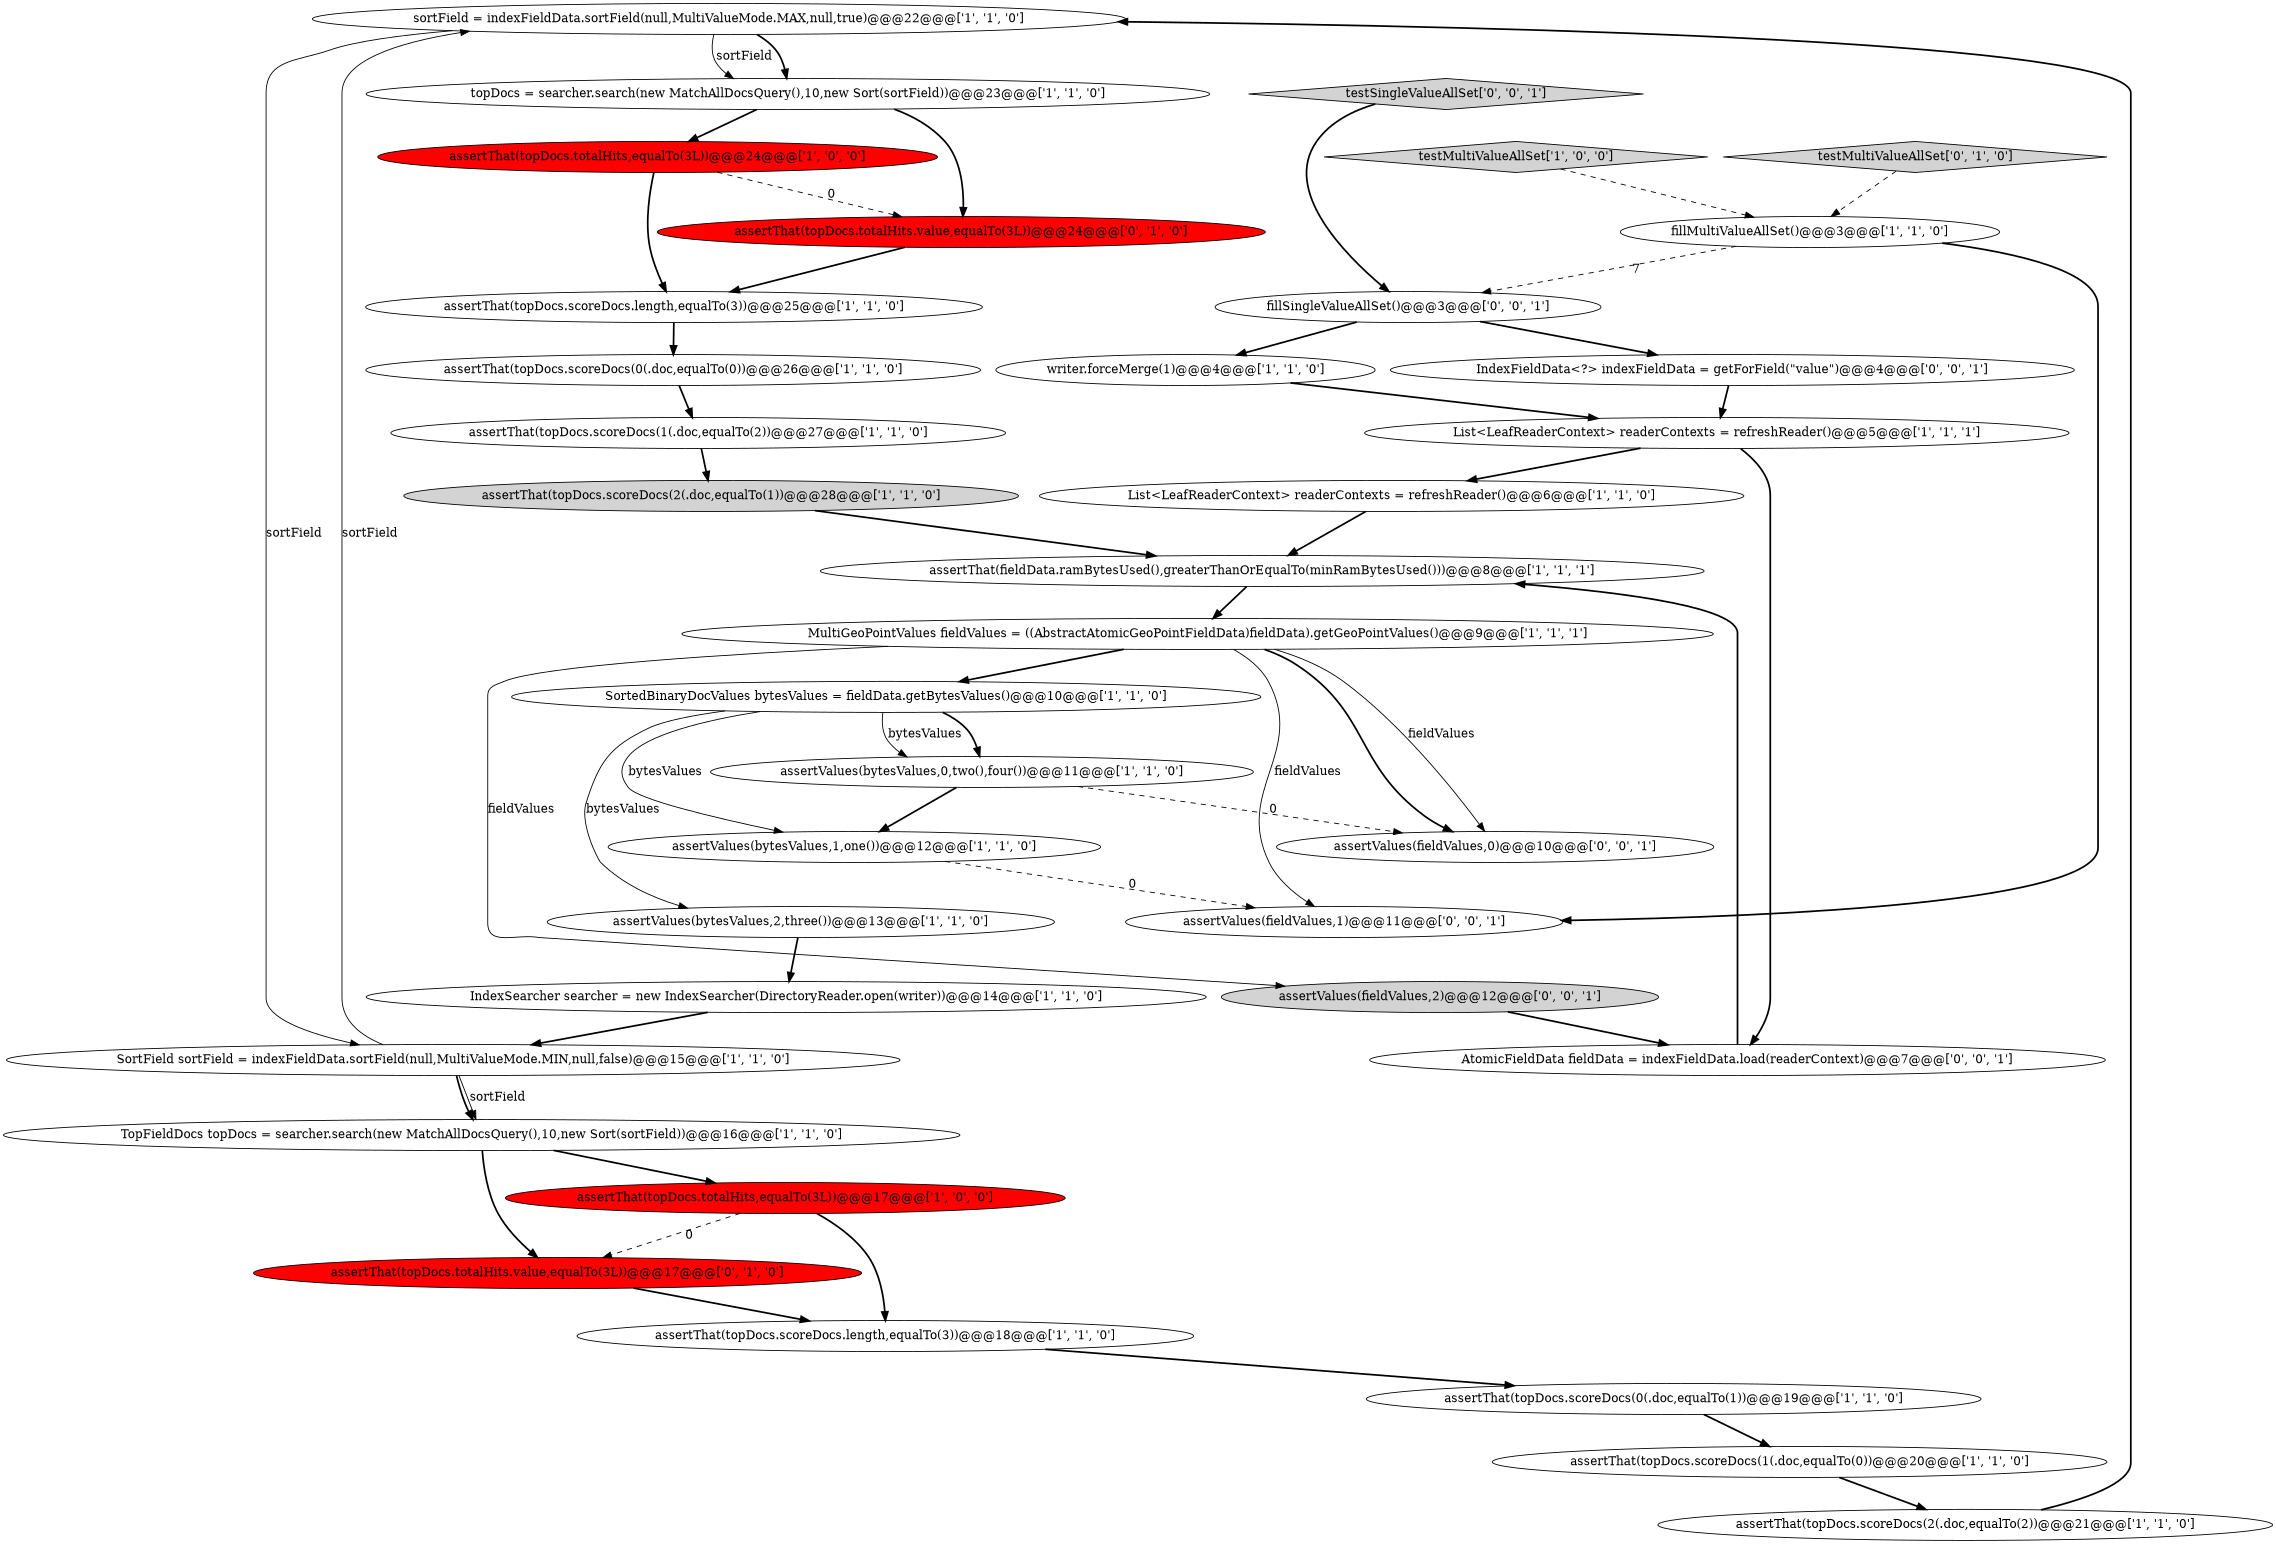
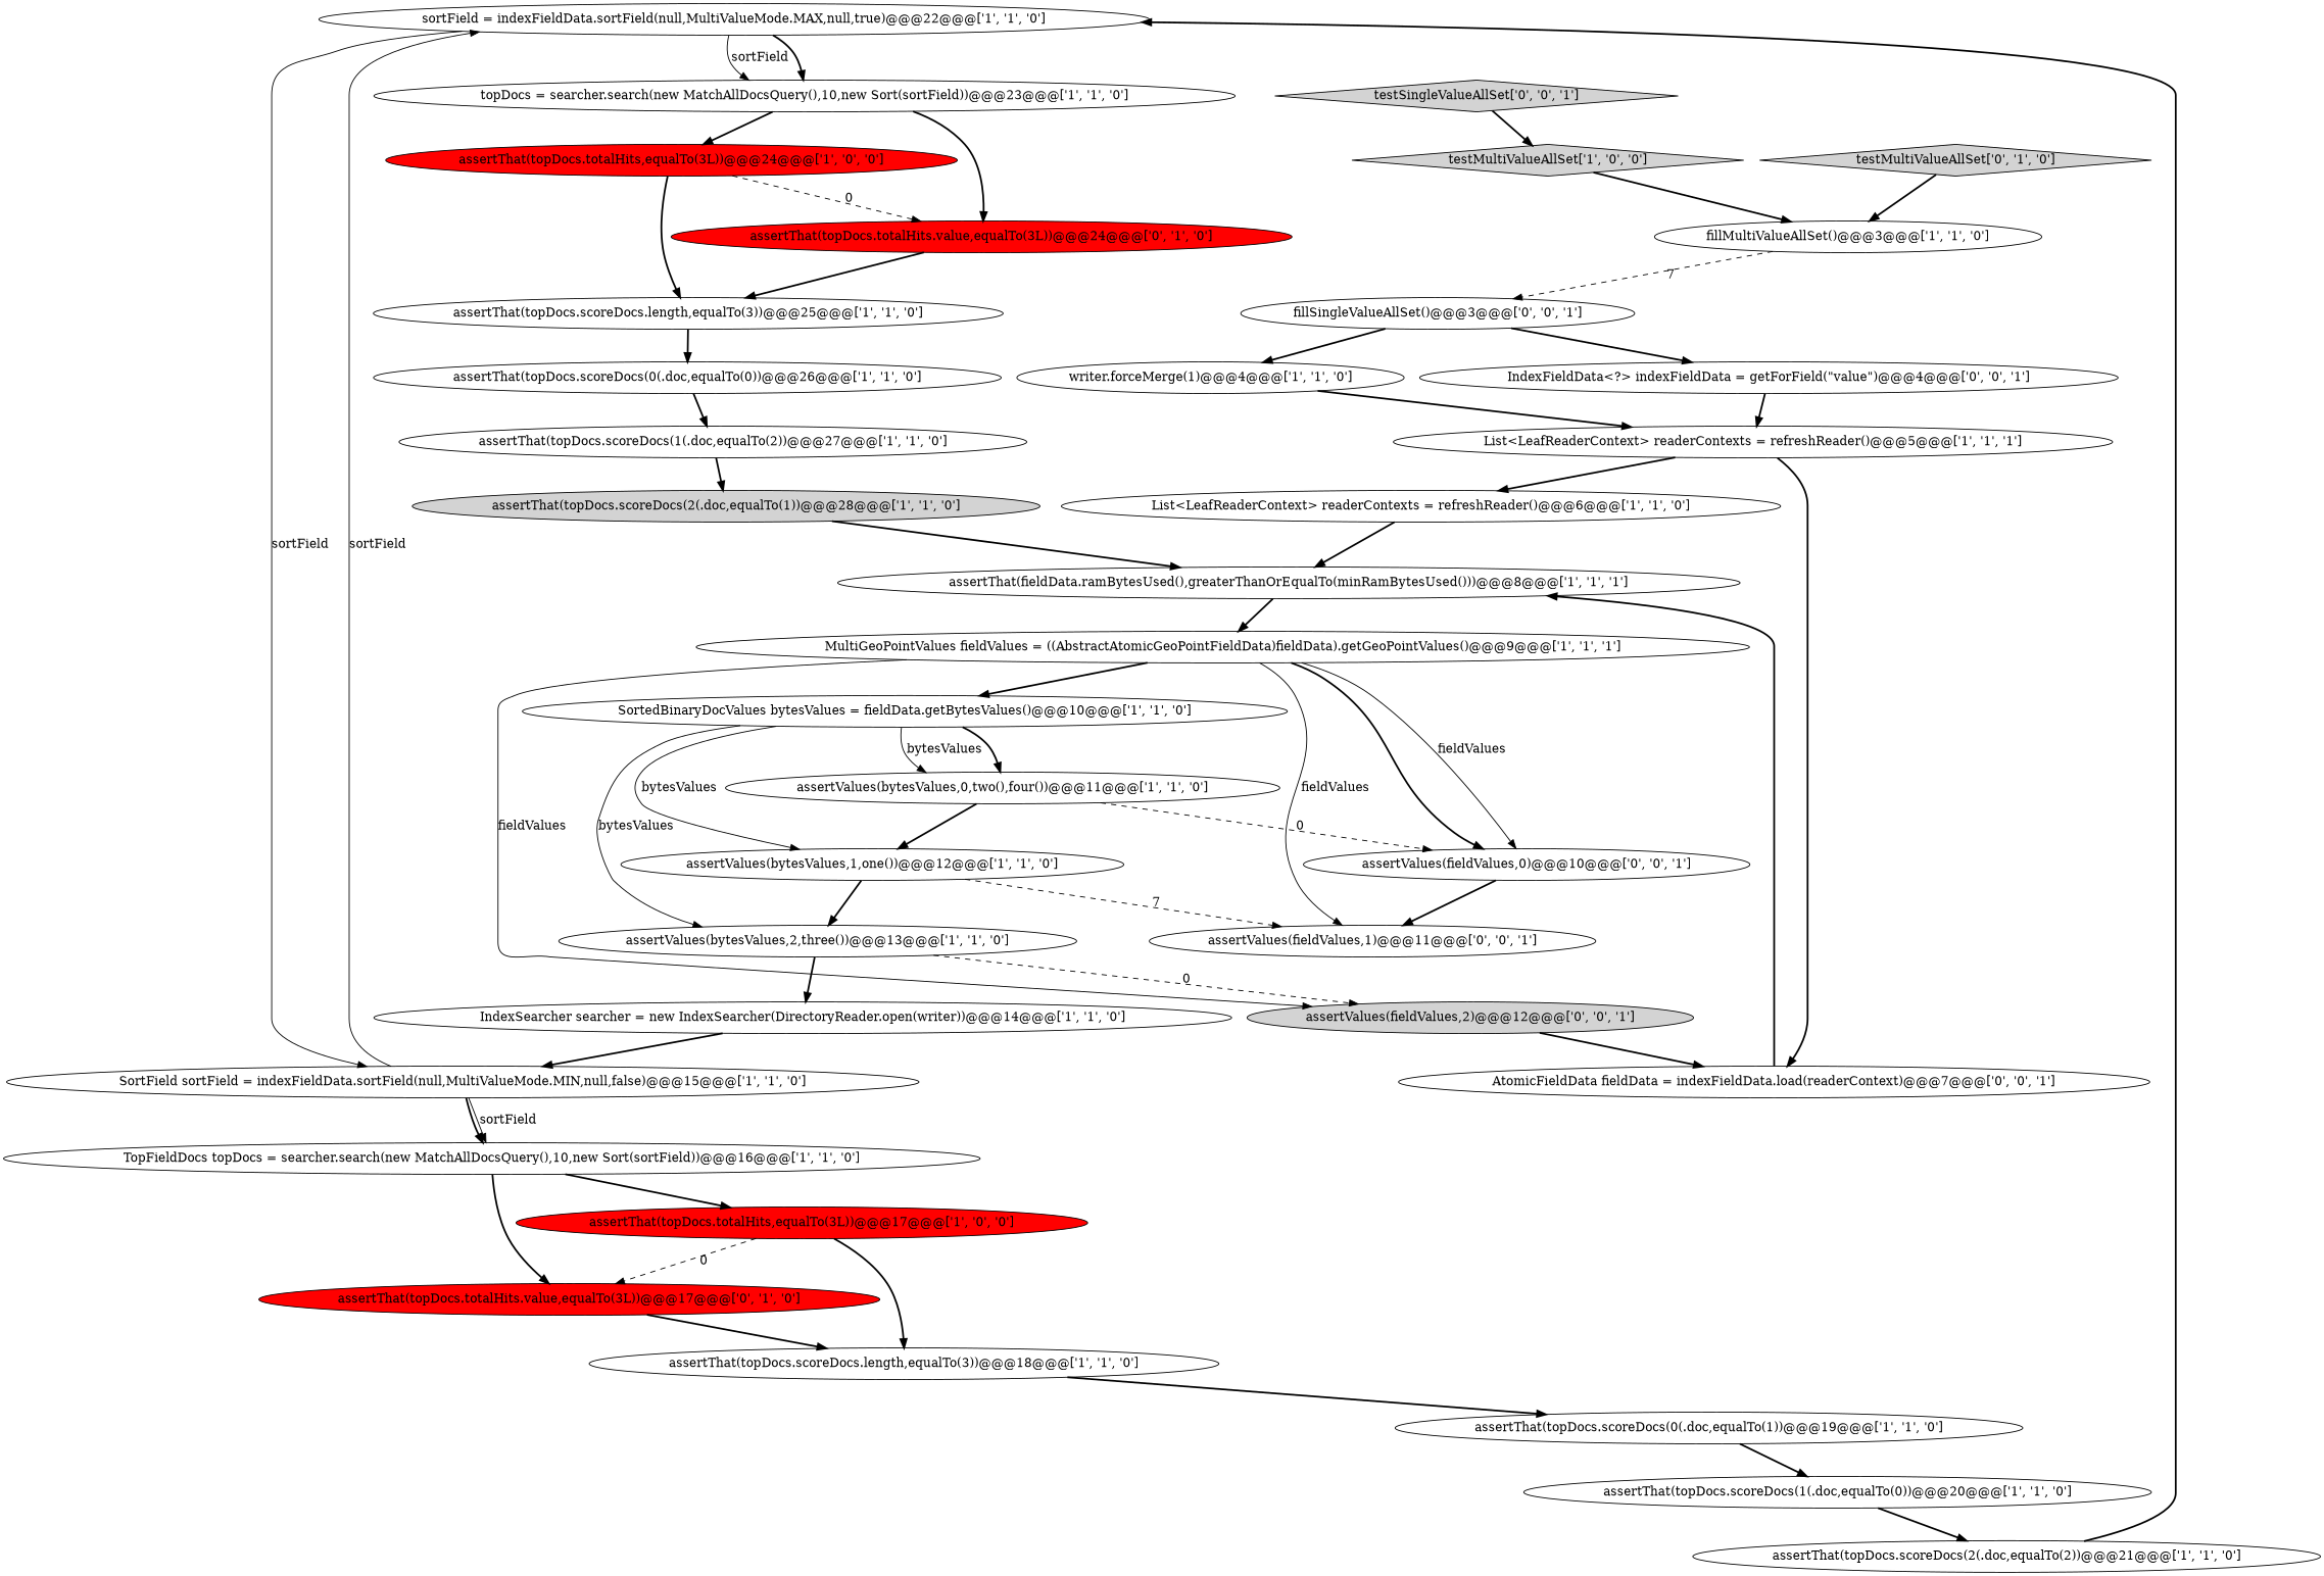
  digraph {
    node [fillcolor=white shape=ellipse style=filled]
    edge [style=bold]
    n1 [label="sortField = indexFieldData.sortField(null,MultiValueMode.MAX,null,true)@@@22@@@['1', '1', '0']"]
    n2 [label="SortField sortField = indexFieldData.sortField(null,MultiValueMode.MIN,null,false)@@@15@@@['1', '1', '0']"]
    n3 [label="topDocs = searcher.search(new MatchAllDocsQuery(),10,new Sort(sortField))@@@23@@@['1', '1', '0']"]
    n4 [label="TopFieldDocs topDocs = searcher.search(new MatchAllDocsQuery(),10,new Sort(sortField))@@@16@@@['1', '1', '0']"]
    n5 [fillcolor=red label="assertThat(topDocs.totalHits,equalTo(3L))@@@24@@@['1', '0', '0']"]
    n6 [fillcolor=red label="assertThat(topDocs.totalHits.value,equalTo(3L))@@@24@@@['0', '1', '0']"]
    n7 [fillcolor=red label="assertThat(topDocs.totalHits.value,equalTo(3L))@@@17@@@['0', '1', '0']"]
    n8 [label="assertThat(topDocs.scoreDocs.length,equalTo(3))@@@18@@@['1', '1', '0']"]
    n9 [label="assertThat(topDocs.scoreDocs(0(.doc,equalTo(1))@@@19@@@['1', '1', '0']"]
    n10 [label="assertThat(fieldData.ramBytesUsed(),greaterThanOrEqualTo(minRamBytesUsed()))@@@8@@@['1', '1', '1']"]
    n11 [label="MultiGeoPointValues fieldValues = ((AbstractAtomicGeoPointFieldData)fieldData).getGeoPointValues()@@@9@@@['1', '1', '1']"]
    n12 [label="assertValues(fieldValues,1)@@@11@@@['0', '0', '1']"]
    n13 [fillcolor=lightgray label="assertValues(fieldValues,2)@@@12@@@['0', '0', '1']"]
    n14 [label="SortedBinaryDocValues bytesValues = fieldData.getBytesValues()@@@10@@@['1', '1', '0']"]
    n15 [label="assertValues(fieldValues,0)@@@10@@@['0', '0', '1']"]
    n16 [label="assertThat(topDocs.scoreDocs.length,equalTo(3))@@@25@@@['1', '1', '0']"]
    n17 [label="assertThat(topDocs.scoreDocs(0(.doc,equalTo(0))@@@26@@@['1', '1', '0']"]
    n18 [label="AtomicFieldData fieldData = indexFieldData.load(readerContext)@@@7@@@['0', '0', '1']"]
    n19 [label="assertThat(topDocs.scoreDocs(1(.doc,equalTo(0))@@@20@@@['1', '1', '0']"]
    n20 [label="assertThat(topDocs.scoreDocs(2(.doc,equalTo(2))@@@21@@@['1', '1', '0']"]
    n21 [label="List<LeafReaderContext> readerContexts = refreshReader()@@@6@@@['1', '1', '0']"]
    n22 [fillcolor=red label="assertThat(topDocs.totalHits,equalTo(3L))@@@17@@@['1', '0', '0']"]
    n23 [label="fillMultiValueAllSet()@@@3@@@['1', '1', '0']"]
    n24 [label="fillSingleValueAllSet()@@@3@@@['0', '0', '1']"]
    n25 [label="writer.forceMerge(1)@@@4@@@['1', '1', '0']"]
    n26 [label="IndexFieldData<?> indexFieldData = getForField(\"value\")@@@4@@@['0', '0', '1']"]
    n27 [label="List<LeafReaderContext> readerContexts = refreshReader()@@@5@@@['1', '1', '1']"]
    n28 [label="assertThat(topDocs.scoreDocs(1(.doc,equalTo(2))@@@27@@@['1', '1', '0']"]
    n29 [fillcolor=lightgray label="assertThat(topDocs.scoreDocs(2(.doc,equalTo(1))@@@28@@@['1', '1', '0']"]
    n30 [fillcolor=lightgray label="testMultiValueAllSet['1', '0', '0']" shape=diamond]
    n31 [fillcolor=lightgray label="testMultiValueAllSet['0', '1', '0']" shape=diamond]
    n32 [label="IndexSearcher searcher = new IndexSearcher(DirectoryReader.open(writer))@@@14@@@['1', '1', '0']"]
    n33 [label="assertValues(bytesValues,1,one())@@@12@@@['1', '1', '0']"]
    n34 [label="assertValues(bytesValues,2,three())@@@13@@@['1', '1', '0']"]
    n35 [label="assertValues(bytesValues,0,two(),four())@@@11@@@['1', '1', '0']"]
    n36 [fillcolor=lightgray label="testSingleValueAllSet['0', '0', '1']" shape=diamond]
    n1 -> n2 [label=sortField style=solid]
    n1 -> n3
    n1 -> n3 [label=sortField style=solid]
    n2 -> n1 [label=sortField style=solid]
    n2 -> n4
    n2 -> n4 [label=sortField style=solid]
    n3 -> n5
    n3 -> n6
    n4 -> n7
    n4 -> n22
    n5 -> n6 [label=0 style=dashed]
    n5 -> n16
    n6 -> n16
    n7 -> n8
    n8 -> n9
    n9 -> n19
    n10 -> n11
    n11 -> n12 [label=fieldValues style=solid]
    n11 -> n13 [label=fieldValues style=solid]
    n11 -> n14
    n11 -> n15
    n11 -> n15 [label=fieldValues style=solid]
    n13 -> n18
    n14 -> n33 [label=bytesValues style=solid]
    n14 -> n34 [label=bytesValues style=solid]
    n14 -> n35
    n14 -> n35 [label=bytesValues style=solid]
-   n23 -> n12
+   n15 -> n12
    n16 -> n17
    n17 -> n28
    n18 -> n10
    n19 -> n20
    n20 -> n1
    n21 -> n10
    n22 -> n7 [label=0 style=dashed]
    n22 -> n8
    n23 -> n24 [label=7 style=dashed]
    n24 -> n25
    n24 -> n26
    n25 -> n27
    n26 -> n27
    n27 -> n18
    n27 -> n21
    n28 -> n29
    n29 -> n10
-   n30 -> n23 [style=dashed]
-   n31 -> n23 [style=dashed]
+   n30 -> n23
+   n31 -> n23
    n32 -> n2
-   n33 -> n12 [label=0 style=dashed]
+   n33 -> n12 [label=7 style=dashed]
+   n33 -> n34
+   n34 -> n13 [label=0 style=dashed]
    n34 -> n32
    n35 -> n15 [label=0 style=dashed]
    n35 -> n33
-   n36 -> n24
+   n36 -> n30
  }
